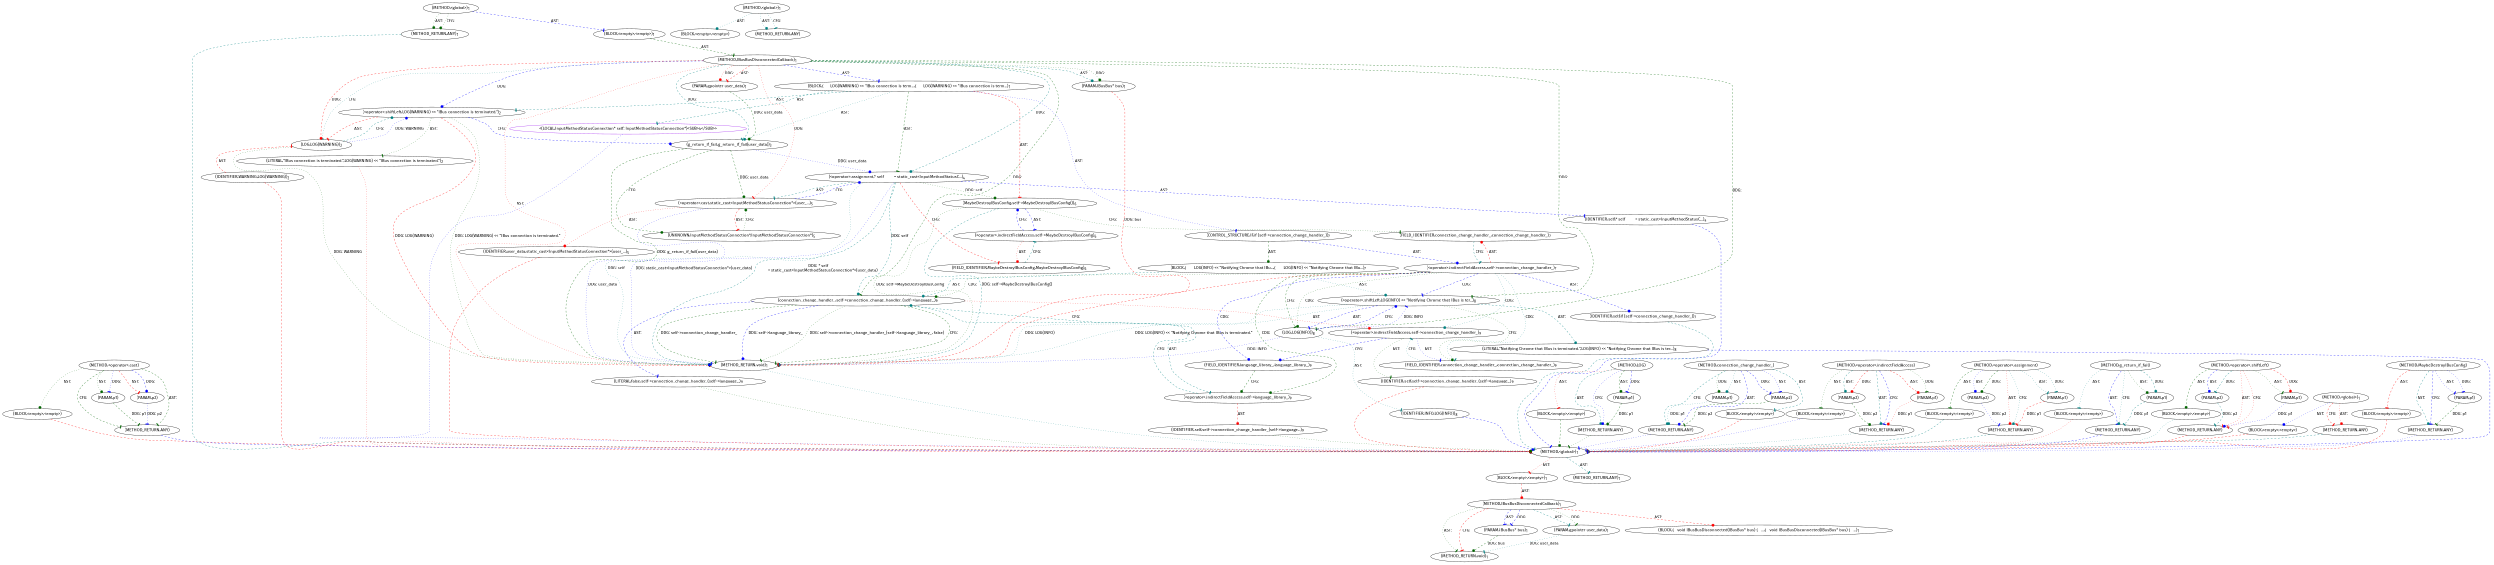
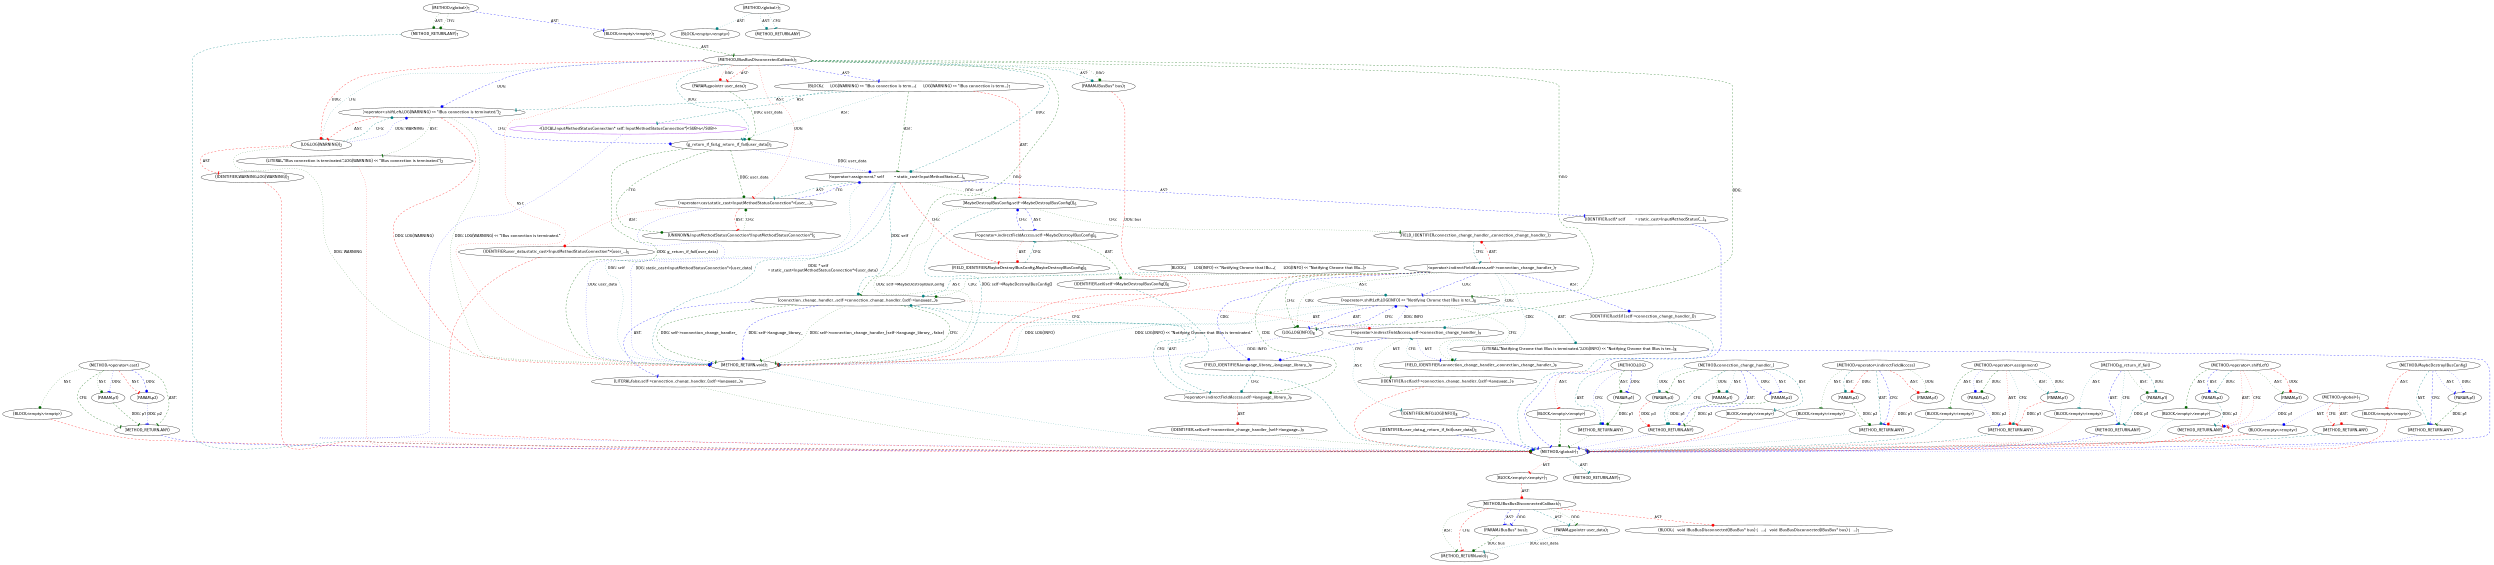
  digraph {
    fontname="Fira Sans"
    node [fontname="Fira Sans"]
    edge [arrowhead=dot color=teal fontname="Fira Sans" style=dashed]
    n1 [label=<(METHOD,&lt;operator&gt;.cast)>]
    n2 [label=<(PARAM,p1)>]
    n3 [label=<(PARAM,p2)>]
    n4 [label=<(BLOCK,&lt;empty&gt;,&lt;empty&gt;)>]
    n5 [label=<(METHOD_RETURN,ANY)>]
    n6 [label=<(METHOD,&lt;global&gt;)<SUB>1</SUB>>]
    n7 [label=<(BLOCK,&lt;empty&gt;,&lt;empty&gt;)<SUB>1</SUB>>]
    n8 [label=<(METHOD_RETURN,ANY)<SUB>1</SUB>>]
    n9 [label=<(METHOD,&lt;global&gt;)<SUB>1</SUB>>]
    n10 [label=<(BLOCK,&lt;empty&gt;,&lt;empty&gt;)<SUB>1</SUB>>]
    n11 [label=<(METHOD_RETURN,ANY)<SUB>1</SUB>>]
    n12 [label=<(METHOD,IBusBusDisconnectedCallback)<SUB>1</SUB>>]
    n13 [label=<(PARAM,IBusBus* bus)<SUB>1</SUB>>]
    n14 [label=<(PARAM,gpointer user_data)<SUB>1</SUB>>]
    n15 [label=<(BLOCK,{      LOG(WARNING) &lt;&lt; &quot;IBus connection is term...,{      LOG(WARNING) &lt;&lt; &quot;IBus connection is term...)<SUB>1</SUB>>]
    n16 [label=<(&lt;operator&gt;.shiftLeft,LOG(WARNING) &lt;&lt; &quot;IBus connection is terminated.&quot;)<SUB>2</SUB>>]
    n17 [label=<(LOG,LOG(WARNING))<SUB>2</SUB>>]
    n18 [label=<(g_return_if_fail,g_return_if_fail(user_data))<SUB>3</SUB>>]
    n19 [label=<(&lt;operator&gt;.assignment,* self         = static_cast&lt;InputMethodStatusC...)<SUB>4</SUB>>]
    n20 [label=<(&lt;operator&gt;.cast,static_cast&lt;InputMethodStatusConnection*&gt;(user_...)<SUB>5</SUB>>]
    n21 [label=<(&lt;operator&gt;.shiftLeft,LOG(INFO) &lt;&lt; &quot;Notifying Chrome that IBus is ter...)<SUB>8</SUB>>]
    n22 [label=<(LOG,LOG(INFO))<SUB>8</SUB>>]
    n23 [label=<(connection_change_handler_,self-&gt;connection_change_handler_(self-&gt;language...)<SUB>9</SUB>>]
    n24 [label=<(METHOD_RETURN,void)<SUB>1</SUB>>]
    n25 [color=purple label="<(LOCAL,InputMethodStatusConnection* self: InputMethodStatusConnection*)<SUB>4</SUB>>"]
    n26 [label=<(MaybeDestroyIBusConfig,self-&gt;MaybeDestroyIBusConfig())<SUB>6</SUB>>]
-   n27 [label=<(CONTROL_STRUCTURE,IF,if (self-&gt;connection_change_handler_))<SUB>7</SUB>>]
    n28 [label=<(LITERAL,&quot;IBus connection is terminated.&quot;,LOG(WARNING) &lt;&lt; &quot;IBus connection is terminated.&quot;)<SUB>2</SUB>>]
    n29 [label=<(IDENTIFIER,WARNING,LOG(WARNING))<SUB>2</SUB>>]
    n30 [label=<(UNKNOWN,InputMethodStatusConnection*,InputMethodStatusConnection*)<SUB>5</SUB>>]
    n31 [label=<(IDENTIFIER,self,* self         = static_cast&lt;InputMethodStatusC...)<SUB>4</SUB>>]
    n32 [label=<(FIELD_IDENTIFIER,MaybeDestroyIBusConfig,MaybeDestroyIBusConfig)<SUB>6</SUB>>]
    n33 [label=<(IDENTIFIER,user_data,static_cast&lt;InputMethodStatusConnection*&gt;(user_...)<SUB>5</SUB>>]
    n34 [label=<(FIELD_IDENTIFIER,connection_change_handler_,connection_change_handler_)<SUB>9</SUB>>]
    n35 [label=<(LITERAL,&quot;Notifying Chrome that IBus is terminated.&quot;,LOG(INFO) &lt;&lt; &quot;Notifying Chrome that IBus is ter...)<SUB>8</SUB>>]
    n36 [label=<(IDENTIFIER,INFO,LOG(INFO))<SUB>8</SUB>>]
    n37 [label=<(&lt;operator&gt;.indirectFieldAccess,self-&gt;connection_change_handler_)<SUB>9</SUB>>]
    n38 [label=<(&lt;operator&gt;.indirectFieldAccess,self-&gt;language_library_)<SUB>9</SUB>>]
    n39 [label=<(LITERAL,false,self-&gt;connection_change_handler_(self-&gt;language...)<SUB>9</SUB>>]
    n40 [label=<(&lt;operator&gt;.indirectFieldAccess,self-&gt;MaybeDestroyIBusConfig)<SUB>6</SUB>>]
    n41 [label=<(FIELD_IDENTIFIER,connection_change_handler_,connection_change_handler_)<SUB>7</SUB>>]
    n42 [label=<(&lt;operator&gt;.indirectFieldAccess,self-&gt;connection_change_handler_)<SUB>7</SUB>>]
    n43 [label=<(BLOCK,{       LOG(INFO) &lt;&lt; &quot;Notifying Chrome that IBu...,{       LOG(INFO) &lt;&lt; &quot;Notifying Chrome that IBu...)<SUB>7</SUB>>]
+   n44 [label=<(IDENTIFIER,user_data,g_return_if_fail(user_data))<SUB>3</SUB>>]
+   n45 [label=<(IDENTIFIER,self,self-&gt;MaybeDestroyIBusConfig())<SUB>6</SUB>>]
    n46 [label=<(IDENTIFIER,self,if (self-&gt;connection_change_handler_))<SUB>7</SUB>>]
    n47 [label=<(FIELD_IDENTIFIER,language_library_,language_library_)<SUB>9</SUB>>]
    n48 [label=<(IDENTIFIER,self,self-&gt;connection_change_handler_(self-&gt;language...)<SUB>9</SUB>>]
    n49 [label=<(IDENTIFIER,self,self-&gt;connection_change_handler_(self-&gt;language...)<SUB>9</SUB>>]
    n50 [label=<(METHOD,LOG)>]
    n51 [label=<(PARAM,p1)>]
    n52 [label=<(BLOCK,&lt;empty&gt;,&lt;empty&gt;)>]
    n53 [label=<(METHOD_RETURN,ANY)>]
    n54 [label=<(METHOD,connection_change_handler_)>]
    n55 [label=<(PARAM,p1)>]
    n56 [label=<(PARAM,p2)>]
+   n57 [label=<(PARAM,p3)>]
    n58 [label=<(BLOCK,&lt;empty&gt;,&lt;empty&gt;)>]
    n59 [label=<(METHOD_RETURN,ANY)>]
    n60 [label=<(METHOD,&lt;operator&gt;.indirectFieldAccess)>]
    n61 [label=<(PARAM,p1)>]
    n62 [label=<(PARAM,p2)>]
    n63 [label=<(BLOCK,&lt;empty&gt;,&lt;empty&gt;)>]
    n64 [label=<(METHOD_RETURN,ANY)>]
    n65 [label=<(METHOD,&lt;operator&gt;.assignment)>]
    n66 [label=<(PARAM,p1)>]
    n67 [label=<(PARAM,p2)>]
    n68 [label=<(BLOCK,&lt;empty&gt;,&lt;empty&gt;)>]
    n69 [label=<(METHOD_RETURN,ANY)>]
    n70 [label=<(METHOD,g_return_if_fail)>]
    n71 [label=<(PARAM,p1)>]
    n72 [label=<(BLOCK,&lt;empty&gt;,&lt;empty&gt;)>]
    n73 [label=<(METHOD_RETURN,ANY)>]
    n74 [label=<(METHOD,&lt;operator&gt;.shiftLeft)>]
    n75 [label=<(PARAM,p1)>]
    n76 [label=<(PARAM,p2)>]
    n77 [label=<(BLOCK,&lt;empty&gt;,&lt;empty&gt;)>]
    n78 [label=<(METHOD_RETURN,ANY)>]
    n79 [label=<(METHOD,&lt;global&gt;)<SUB>1</SUB>>]
    n80 [label=<(BLOCK,&lt;empty&gt;,&lt;empty&gt;)>]
    n81 [label=<(METHOD_RETURN,ANY)>]
    n82 [label=<(METHOD,MaybeDestroyIBusConfig)>]
    n83 [label=<(PARAM,p1)>]
    n84 [label=<(BLOCK,&lt;empty&gt;,&lt;empty&gt;)>]
    n85 [label=<(METHOD_RETURN,ANY)>]
    n86 [label=<(METHOD,IBusBusDisconnectedCallback)<SUB>1</SUB>>]
    n87 [label=<(PARAM,IBusBus* bus)<SUB>1</SUB>>]
    n88 [label=<(PARAM,gpointer user_data)<SUB>1</SUB>>]
    n89 [label=<(BLOCK,{   void IBusBusDisconnected(IBusBus* bus) {   ...,{   void IBusBusDisconnected(IBusBus* bus) {   ...)<SUB>1</SUB>>]
    n90 [label=<(METHOD_RETURN,void)<SUB>1</SUB>>]
    n91 [label=<(METHOD,&lt;global&gt;)<SUB>1</SUB>>]
    n92 [label=<(BLOCK,&lt;empty&gt;,&lt;empty&gt;)>]
    n93 [label=<(METHOD_RETURN,ANY)>]
    n1 -> n2 [color=darkgreen label="AST: " style=dotted]
    n1 -> n2 [arrowhead=tee color=blue label="DDG: " style=dotted]
    n1 -> n3 [arrowhead=tee color=red label="AST: "]
    n1 -> n3 [color=blue label="DDG: "]
    n1 -> n4 [color=darkgreen label="AST: " style=dotted]
    n1 -> n5 [arrowhead=tee color=darkgreen label="AST: "]
    n1 -> n5 [arrowhead=tee color=darkgreen label="CFG: "]
    n2 -> n5 [arrowhead=tee color=darkgreen label="DDG: p1"]
    n3 -> n5 [arrowhead=tee color=blue label="DDG: p2" style=dotted]
    n4 -> n6 [arrowhead=tee color=red]
    n5 -> n6 [arrowhead=tee color=blue]
    n6 -> n7 [arrowhead=tee color=red label="AST: " style=dotted]
    n6 -> n8 [arrowhead=tee label="AST: "]
    n7 -> n86 [color=red label="AST: "]
    n9 -> n10 [arrowhead=tee color=blue label="AST: "]
    n9 -> n11 [color=darkgreen label="AST: " style=dotted]
    n9 -> n11 [color=darkgreen label="CFG: " style=dotted]
    n10 -> n12 [arrowhead=tee color=darkgreen label="AST: "]
    n11 -> n6
    n12 -> n13 [label="AST: "]
    n12 -> n13 [color=darkgreen label="DDG: " style=dotted]
    n12 -> n14 [arrowhead=tee color=red label="AST: "]
    n12 -> n14 [color=red label="DDG: " style=dotted]
    n12 -> n15 [arrowhead=tee color=blue label="AST: "]
    n12 -> n16 [color=blue label="DDG: "]
    n12 -> n17 [arrowhead=tee label="CFG: " style=dotted]
    n12 -> n17 [color=red label="DDG: "]
    n12 -> n18 [arrowhead=tee label="DDG: "]
    n12 -> n19 [label="DDG: "]
    n12 -> n20 [arrowhead=tee color=red label="DDG: " style=dotted]
    n12 -> n21 [arrowhead=tee color=darkgreen label="DDG: "]
    n12 -> n22 [arrowhead=tee color=darkgreen label="DDG: "]
    n12 -> n23 [arrowhead=tee color=darkgreen label="DDG: "]
    n12 -> n24 [arrowhead=tee color=red label="AST: " style=dotted]
    n13 -> n24 [color=red label="DDG: bus"]
    n14 -> n18 [color=darkgreen label="DDG: user_data"]
    n15 -> n16 [arrowhead=tee label="AST: "]
    n15 -> n18 [label="AST: " style=dotted]
    n15 -> n19 [arrowhead=tee color=darkgreen label="AST: "]
    n15 -> n25 [arrowhead=tee label="AST: "]
    n15 -> n26 [arrowhead=tee color=red label="AST: "]
-   n15 -> n27 [arrowhead=tee color=blue label="AST: " style=dotted]
    n16 -> n17 [arrowhead=tee color=red label="AST: "]
    n16 -> n18 [color=blue label="CFG: "]
    n16 -> n24 [arrowhead=tee color=red label="DDG: LOG(WARNING)"]
    n16 -> n24 [color=darkgreen label="DDG: LOG(WARNING) &lt;&lt; &quot;IBus connection is terminated.&quot;" style=dotted]
    n16 -> n28 [arrowhead=tee color=darkgreen label="AST: " style=dotted]
    n17 -> n16 [label="CFG: "]
    n17 -> n16 [color=blue label="DDG: WARNING" style=dotted]
    n17 -> n24 [color=darkgreen label="DDG: WARNING" style=dotted]
-   n29 -> n17 [arrowhead=tee color=red label="AST: "]
+   n17 -> n29 [arrowhead=tee color=red label="AST: "]
    n18 -> n19 [color=blue label="DDG: user_data" style=dotted]
    n18 -> n20 [color=darkgreen label="DDG: user_data"]
    n18 -> n24 [color=darkgreen label="DDG: g_return_if_fail(user_data)"]
    n18 -> n30 [color=darkgreen label="CFG: "]
    n19 -> n20 [arrowhead=tee label="AST: "]
    n19 -> n23 [label="DDG: self"]
    n19 -> n24 [arrowhead=tee label="DDG: self" style=dotted]
    n19 -> n24 [arrowhead=tee color=blue label="DDG: static_cast&lt;InputMethodStatusConnection*&gt;(user_data)" style=dotted]
    n19 -> n24 [label="DDG: * self\n        = static_cast&lt;InputMethodStatusConnection*&gt;(user_data)"]
    n19 -> n26 [color=darkgreen label="DDG: self" style=dotted]
    n19 -> n31 [arrowhead=tee color=blue label="AST: "]
    n19 -> n32 [arrowhead=tee color=red label="CFG: "]
    n20 -> n19 [color=blue label="CFG: "]
    n20 -> n24 [color=blue label="DDG: user_data" style=dotted]
    n20 -> n30 [arrowhead=tee color=red label="AST: "]
    n20 -> n33 [color=red label="AST: " style=dotted]
    n21 -> n22 [arrowhead=tee color=blue label="AST: "]
    n21 -> n24 [label="DDG: LOG(INFO)" style=dotted]
    n21 -> n24 [label="DDG: LOG(INFO) &lt;&lt; &quot;Notifying Chrome that IBus is terminated.&quot;" style=dotted]
    n21 -> n34 [color=darkgreen label="CFG: " style=dotted]
    n21 -> n35 [label="AST: "]
    n22 -> n21 [color=blue label="CFG: "]
    n22 -> n21 [arrowhead=tee color=blue label="DDG: INFO" style=dotted]
    n22 -> n24 [color=blue label="DDG: INFO" style=dotted]
    n22 -> n36 [arrowhead=tee label="AST: " style=dotted]
    n23 -> n24 [arrowhead=tee color=darkgreen label="CFG: "]
    n23 -> n24 [arrowhead=tee color=darkgreen label="DDG: self-&gt;connection_change_handler_"]
    n23 -> n24 [color=blue label="DDG: self-&gt;language_library_"]
    n23 -> n24 [arrowhead=tee color=darkgreen label="DDG: self-&gt;connection_change_handler_(self-&gt;language_library_, false)" style=dotted]
    n23 -> n37 [color=red label="AST: " style=dotted]
    n23 -> n38 [arrowhead=tee label="AST: "]
    n23 -> n39 [arrowhead=tee color=blue label="AST: "]
    n24 -> n6 [style=dotted]
    n25 -> n6 [color=blue style=dotted]
    n26 -> n24 [arrowhead=tee color=darkgreen label="DDG: self-&gt;MaybeDestroyIBusConfig" style=dotted]
    n26 -> n24 [label="DDG: self-&gt;MaybeDestroyIBusConfig()"]
    n26 -> n40 [arrowhead=tee color=blue label="AST: "]
    n26 -> n41 [arrowhead=tee color=darkgreen label="CFG: " style=dotted]
-   n27 -> n42 [color=blue label="AST: "]
-   n27 -> n43 [color=darkgreen label="AST: "]
    n28 -> n6 [color=red style=dotted]
    n29 -> n6 [arrowhead=tee color=red]
    n30 -> n20 [color=darkgreen label="CFG: " style=dotted]
    n31 -> n6 [arrowhead=tee color=blue]
    n32 -> n40 [arrowhead=tee label="CFG: "]
    n33 -> n6 [color=red]
    n34 -> n37 [arrowhead=tee label="CFG: " style=dotted]
    n35 -> n6 [arrowhead=tee color=blue]
    n36 -> n6 [color=blue]
    n37 -> n34 [arrowhead=tee color=blue label="AST: " style=dotted]
    n37 -> n47 [color=blue label="CFG: "]
    n37 -> n48 [arrowhead=tee color=darkgreen label="AST: " style=dotted]
    n38 -> n23 [label="CFG: "]
    n38 -> n49 [color=red label="AST: "]
    n39 -> n6 [color=darkgreen style=dotted]
    n40 -> n26 [color=blue label="CFG: "]
    n40 -> n32 [color=red label="AST: " style=dotted]
+   n40 -> n45 [color=darkgreen label="AST: "]
    n41 -> n42 [arrowhead=tee label="CFG: "]
    n42 -> n21 [arrowhead=tee color=blue label="CDG: "]
    n42 -> n22 [arrowhead=tee color=darkgreen label="CFG: "]
    n42 -> n22 [color=darkgreen label="CDG: " style=dotted]
    n42 -> n23 [color=darkgreen label="CDG: " style=dotted]
    n42 -> n24 [arrowhead=tee color=red label="CFG: "]
    n42 -> n34 [arrowhead=tee label="CDG: " style=dotted]
    n42 -> n37 [label="CDG: " style=dotted]
    n42 -> n38 [color=darkgreen label="CDG: "]
    n42 -> n41 [color=red label="AST: "]
    n42 -> n46 [color=blue label="AST: "]
    n42 -> n47 [color=blue label="CDG: "]
    n43 -> n21 [label="AST: " style=dotted]
    n43 -> n23 [label="AST: "]
+   n44 -> n6 [arrowhead=tee color=blue]
+   n45 -> n6
    n46 -> n6 [arrowhead=tee]
-   n47 -> n38 [color=darkgreen label="CFG: "]
+   n47 -> n38 [label="CFG: "]
    n48 -> n6 [color=red]
    n49 -> n6 [color=darkgreen style=dotted]
    n50 -> n51 [color=darkgreen label="AST: "]
    n50 -> n51 [arrowhead=tee color=blue label="DDG: "]
    n50 -> n52 [arrowhead=tee color=red label="AST: " style=dotted]
    n50 -> n53 [label="AST: "]
    n50 -> n53 [color=blue label="CFG: " style=dotted]
    n51 -> n53 [color=darkgreen label="DDG: p1"]
    n52 -> n6 [color=darkgreen]
    n53 -> n6 [arrowhead=tee color=darkgreen style=dotted]
    n54 -> n55 [label="AST: " style=dotted]
    n54 -> n55 [color=darkgreen label="DDG: " style=dotted]
    n54 -> n56 [arrowhead=tee color=blue label="AST: " style=dotted]
    n54 -> n56 [arrowhead=tee color=blue label="DDG: "]
+   n54 -> n57 [arrowhead=tee color=darkgreen label="AST: "]
+   n54 -> n57 [label="DDG: " style=dotted]
    n54 -> n58 [arrowhead=tee label="AST: "]
    n54 -> n59 [color=blue label="AST: "]
    n54 -> n59 [label="CFG: "]
    n55 -> n59 [label="DDG: p1" style=dotted]
    n56 -> n59 [arrowhead=tee color=darkgreen label="DDG: p2"]
+   n57 -> n59 [color=red label="DDG: p3"]
    n58 -> n6 [arrowhead=tee color=red]
    n59 -> n6 [arrowhead=tee color=blue style=dotted]
    n60 -> n61 [color=red label="AST: "]
    n60 -> n61 [arrowhead=tee color=darkgreen label="DDG: " style=dotted]
    n60 -> n62 [label="AST: "]
    n60 -> n62 [color=red label="DDG: "]
    n60 -> n63 [arrowhead=tee color=darkgreen label="AST: " style=dotted]
    n60 -> n64 [label="AST: "]
    n60 -> n64 [arrowhead=tee color=blue label="CFG: "]
    n61 -> n64 [color=red label="DDG: p1" style=dotted]
    n62 -> n64 [color=darkgreen label="DDG: p2"]
    n63 -> n6 [arrowhead=tee color=blue style=dotted]
    n64 -> n6 [style=dotted]
    n65 -> n66 [arrowhead=tee label="AST: " style=dotted]
    n65 -> n66 [arrowhead=tee label="DDG: " style=dotted]
    n65 -> n67 [color=blue label="AST: " style=dotted]
    n65 -> n67 [color=darkgreen label="DDG: "]
    n65 -> n68 [arrowhead=tee color=darkgreen label="AST: "]
    n65 -> n69 [color=red label="AST: " style=dotted]
    n65 -> n69 [label="CFG: " style=dotted]
    n66 -> n69 [arrowhead=tee color=red label="DDG: p1"]
    n67 -> n69 [arrowhead=tee color=blue label="DDG: p2" style=dotted]
    n68 -> n6 [arrowhead=tee]
    n69 -> n6 [arrowhead=tee]
    n70 -> n71 [color=darkgreen label="AST: " style=dotted]
    n70 -> n71 [label="DDG: "]
    n70 -> n72 [arrowhead=tee label="AST: " style=dotted]
    n70 -> n73 [arrowhead=tee color=blue label="AST: "]
    n70 -> n73 [label="CFG: " style=dotted]
    n71 -> n73 [arrowhead=tee label="DDG: p1"]
    n72 -> n6 [arrowhead=tee color=red style=dotted]
    n73 -> n6 [color=blue]
    n74 -> n75 [arrowhead=tee color=darkgreen label="AST: " style=dotted]
    n74 -> n75 [color=red label="DDG: "]
    n74 -> n76 [color=blue label="AST: "]
    n74 -> n76 [arrowhead=tee label="DDG: "]
    n74 -> n77 [color=darkgreen label="AST: "]
    n74 -> n78 [arrowhead=tee color=red label="AST: " style=dotted]
    n74 -> n78 [arrowhead=tee color=red label="CFG: " style=dotted]
    n75 -> n78 [color=blue label="DDG: p1" style=dotted]
    n76 -> n78 [arrowhead=tee label="DDG: p2"]
    n77 -> n6 [arrowhead=tee style=dotted]
    n78 -> n6 [color=red]
    n79 -> n80 [color=blue label="AST: " style=dotted]
    n79 -> n81 [color=red label="AST: " style=dotted]
    n79 -> n81 [arrowhead=tee color=red label="CFG: "]
    n80 -> n6 [color=red]
    n81 -> n6
    n82 -> n83 [arrowhead=tee color=blue label="AST: " style=dotted]
    n82 -> n83 [arrowhead=tee color=blue label="DDG: " style=dotted]
    n82 -> n84 [arrowhead=tee color=red label="AST: "]
    n82 -> n85 [label="AST: "]
    n82 -> n85 [arrowhead=tee color=blue label="CFG: "]
    n83 -> n85 [arrowhead=tee color=darkgreen label="DDG: p1"]
    n84 -> n6 [arrowhead=tee color=red]
    n85 -> n6 [arrowhead=tee color=blue style=dotted]
    n86 -> n87 [arrowhead=tee color=blue label="AST: "]
    n86 -> n87 [arrowhead=tee color=blue label="DDG: "]
    n86 -> n88 [arrowhead=tee label="AST: "]
    n86 -> n88 [arrowhead=tee color=darkgreen label="DDG: " style=dotted]
    n86 -> n89 [color=red label="AST: "]
    n86 -> n90 [arrowhead=tee color=darkgreen label="AST: " style=dotted]
    n86 -> n90 [arrowhead=tee color=red label="CFG: "]
    n87 -> n90 [color=darkgreen label="DDG: bus"]
    n88 -> n90 [arrowhead=tee label="DDG: user_data" style=dotted]
    n91 -> n92 [label="AST: " style=dotted]
    n91 -> n93 [label="AST: " style=dotted]
    n91 -> n93 [arrowhead=tee label="CFG: " style=dotted]
  }
